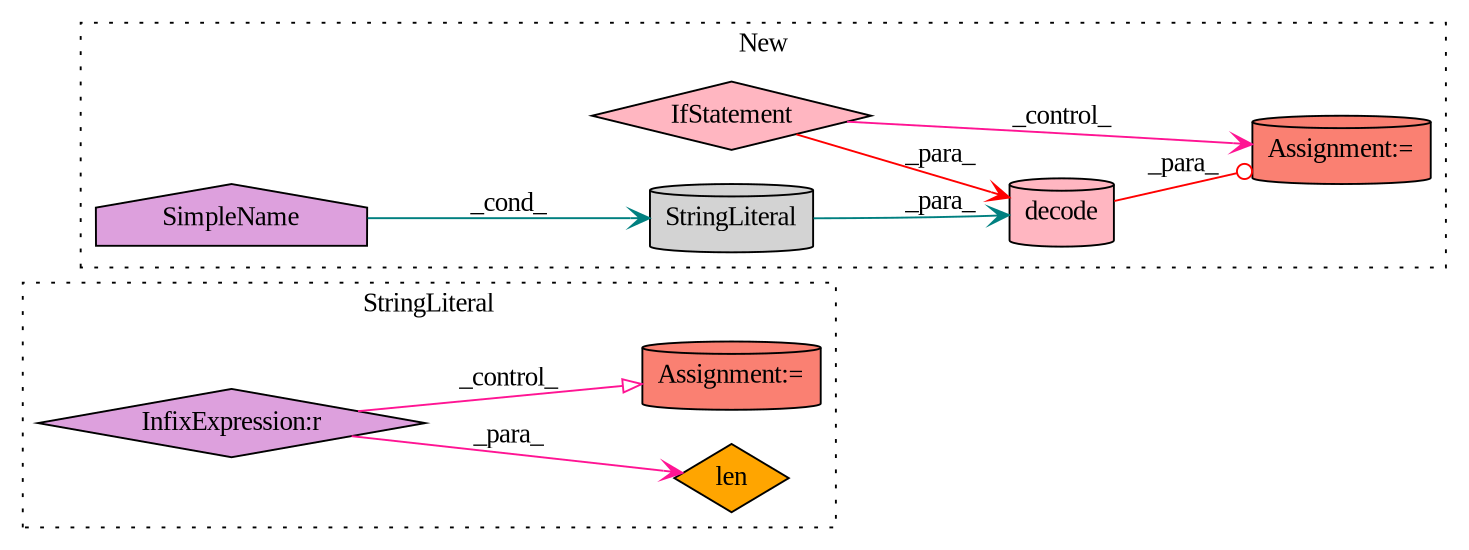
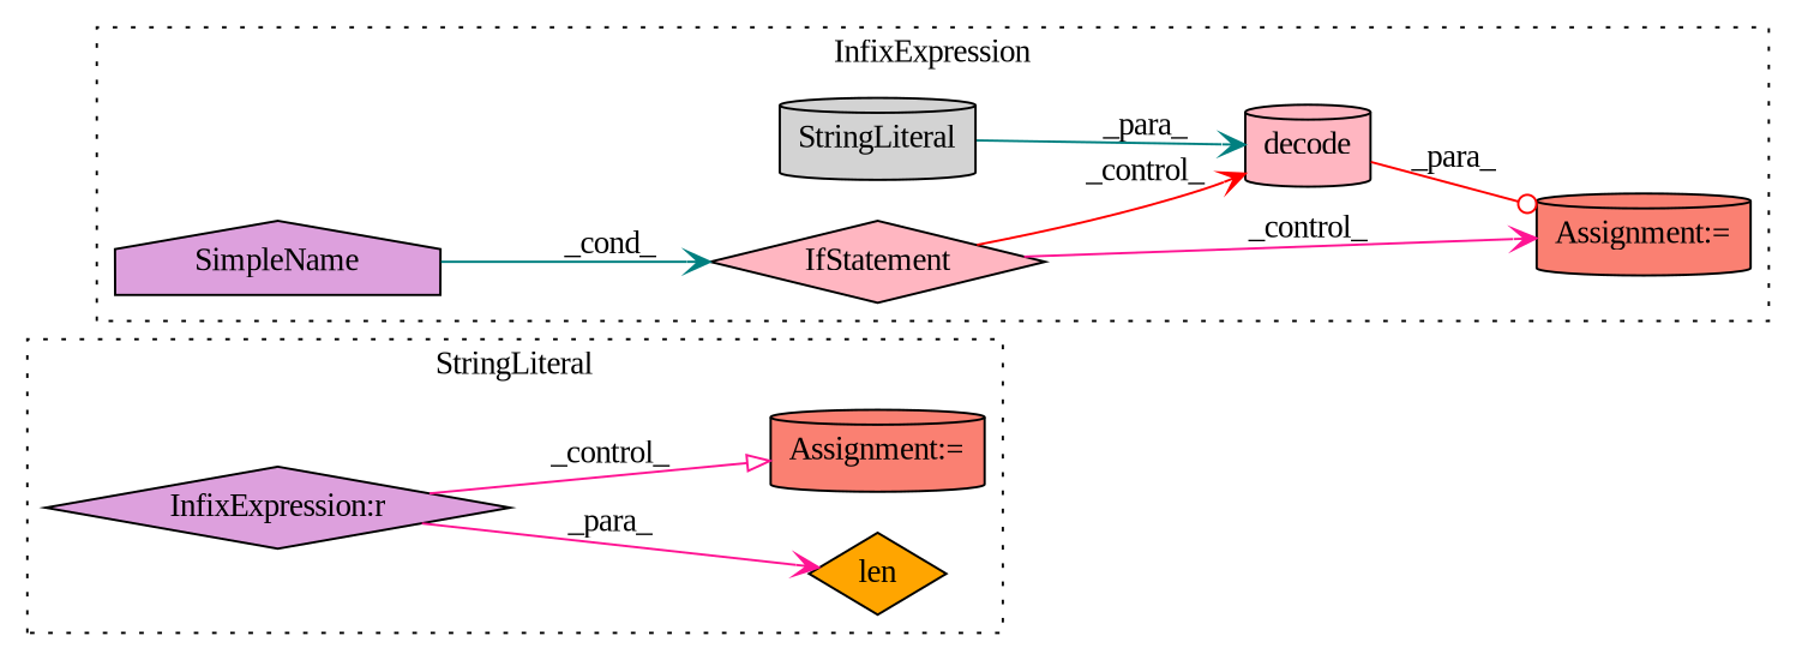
  digraph {
    fontname="Liberation Serif"
    rankdir=LR
    node [a=32 fillcolor=salmon fontname="Liberation Serif" shape=cylinder style=filled]
    edge [arrowhead=vee color=deeppink fontname="Liberation Serif"]
    n1 [fillcolor=orange l="4,1" label=len s="14012,14019" shape=diamond]
    n2 [a=7 l=13 label="Assignment:=" s=14229]
    n3 [a=27 fillcolor=plum l=4 label="InfixExpression:r" s=14020 shape=diamond]
    n4 [fillcolor=lightpink l="7,1" label=decode s="14051,14065"]
    n5 [a=45 fillcolor=lightgrey l=7 label=StringLiteral s=14058]
    n6 [a=25 fillcolor=lightpink l="4,2" label=IfStatement s="13985,14013" shape=diamond]
    n7 [a=42 fillcolor=plum label=SimpleName shape=house]
    n8 [a=7 l=1 label="Assignment:=" s=14045]
    subgraph cluster_1 {
      label=StringLiteral
      style=dotted
      n1
      n2
      n3
    }
    subgraph cluster_2 {
-     label=New
+     label=InfixExpression
      style=dotted
      n4
      n5
      n6
      n7
      n8
    }
    n3 -> n1 [label=_para_]
    n3 -> n2 [arrowhead=onormal label=_control_]
    n4 -> n8 [arrowhead=odot color=red label=_para_]
    n5 -> n4 [color=teal label=_para_]
-   n6 -> n4 [color=red label=_para_]
+   n6 -> n4 [color=red label=_control_]
    n6 -> n8 [label=_control_]
-   n7 -> n5 [color=teal label=_cond_]
+   n7 -> n6 [color=teal label=_cond_]
  }
